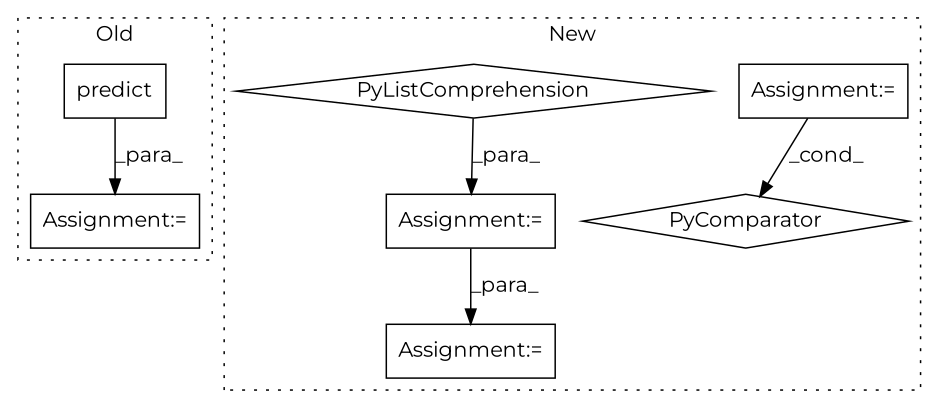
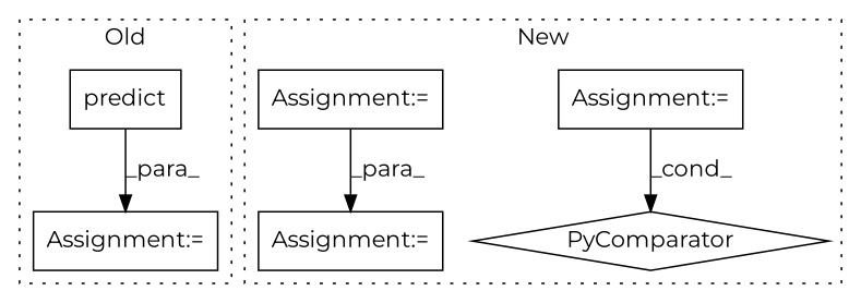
  digraph {
    fontname=Montserrat
    node [a=7 fontname=Montserrat l=41 s=3528 shape=box]
    edge [fontname=Montserrat]
    n1 [a=32 l="8,1" label=predict s="3298,3328"]
    n2 [l=1 label="Assignment:=" s=3288]
    n3 [a=113 label=PyComparator shape=diamond]
    n4 [label="Assignment:="]
-   n5 [a=109 l=155 label=PyListComprehension s=3422 shape=diamond]
    n6 [l=18 label="Assignment:=" s=3404]
    n7 [l=2 label="Assignment:=" s=3631]
    subgraph cluster_1 {
      label=Old
      style=dotted
      n1
      n2
    }
    subgraph cluster_2 {
      label=New
      style=dotted
      n3
      n4
-     n5
      n6
      n7
    }
    n1 -> n2 [label=_para_]
    n4 -> n3 [label=_cond_]
-   n5 -> n6 [label=_para_]
    n6 -> n7 [label=_para_]
  }
